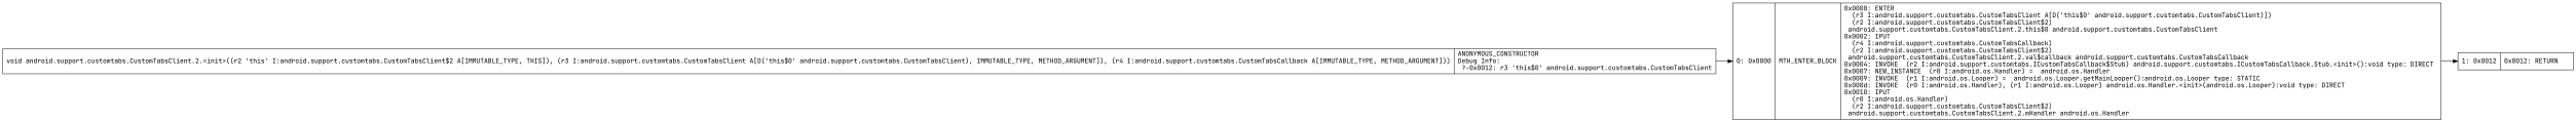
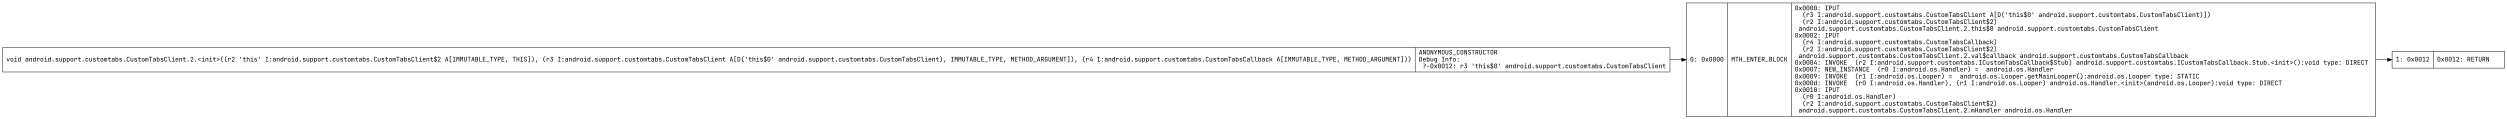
  digraph {
    rankdir=LR
    fontname="JetBrains Mono"
    node [shape=record fontname="JetBrains Mono"]
    edge [fontname="JetBrains Mono"]
-   n1 [label="{0\:\ 0x0000|MTH_ENTER_BLOCK\l|0x0000: ENTER  \l  (r3 I:android.support.customtabs.CustomTabsClient A[D('this$0' android.support.customtabs.CustomTabsClient)])\l  (r2 I:android.support.customtabs.CustomTabsClient$2)\l android.support.customtabs.CustomTabsClient.2.this$0 android.support.customtabs.CustomTabsClient \l0x0002: IPUT  \l  (r4 I:android.support.customtabs.CustomTabsCallback)\l  (r2 I:android.support.customtabs.CustomTabsClient$2)\l android.support.customtabs.CustomTabsClient.2.val$callback android.support.customtabs.CustomTabsCallback \l0x0004: INVOKE  (r2 I:android.support.customtabs.ICustomTabsCallback$Stub) android.support.customtabs.ICustomTabsCallback.Stub.\<init\>():void type: DIRECT \l0x0007: NEW_INSTANCE  (r0 I:android.os.Handler) =  android.os.Handler \l0x0009: INVOKE  (r1 I:android.os.Looper) =  android.os.Looper.getMainLooper():android.os.Looper type: STATIC \l0x000d: INVOKE  (r0 I:android.os.Handler), (r1 I:android.os.Looper) android.os.Handler.\<init\>(android.os.Looper):void type: DIRECT \l0x0010: IPUT  \l  (r0 I:android.os.Handler)\l  (r2 I:android.support.customtabs.CustomTabsClient$2)\l android.support.customtabs.CustomTabsClient.2.mHandler android.os.Handler \l}"]
+   n1 [label="{0\:\ 0x0000|MTH_ENTER_BLOCK\l|0x0000: IPUT  \l  (r3 I:android.support.customtabs.CustomTabsClient A[D('this$0' android.support.customtabs.CustomTabsClient)])\l  (r2 I:android.support.customtabs.CustomTabsClient$2)\l android.support.customtabs.CustomTabsClient.2.this$0 android.support.customtabs.CustomTabsClient \l0x0002: IPUT  \l  (r4 I:android.support.customtabs.CustomTabsCallback)\l  (r2 I:android.support.customtabs.CustomTabsClient$2)\l android.support.customtabs.CustomTabsClient.2.val$callback android.support.customtabs.CustomTabsCallback \l0x0004: INVOKE  (r2 I:android.support.customtabs.ICustomTabsCallback$Stub) android.support.customtabs.ICustomTabsCallback.Stub.\<init\>():void type: DIRECT \l0x0007: NEW_INSTANCE  (r0 I:android.os.Handler) =  android.os.Handler \l0x0009: INVOKE  (r1 I:android.os.Looper) =  android.os.Looper.getMainLooper():android.os.Looper type: STATIC \l0x000d: INVOKE  (r0 I:android.os.Handler), (r1 I:android.os.Looper) android.os.Handler.\<init\>(android.os.Looper):void type: DIRECT \l0x0010: IPUT  \l  (r0 I:android.os.Handler)\l  (r2 I:android.support.customtabs.CustomTabsClient$2)\l android.support.customtabs.CustomTabsClient.2.mHandler android.os.Handler \l}"]
    n2 [label="{1\:\ 0x0012|0x0012: RETURN   \l}"]
    n3 [label="{void android.support.customtabs.CustomTabsClient.2.\<init\>((r2 'this' I:android.support.customtabs.CustomTabsClient$2 A[IMMUTABLE_TYPE, THIS]), (r3 I:android.support.customtabs.CustomTabsClient A[D('this$0' android.support.customtabs.CustomTabsClient), IMMUTABLE_TYPE, METHOD_ARGUMENT]), (r4 I:android.support.customtabs.CustomTabsCallback A[IMMUTABLE_TYPE, METHOD_ARGUMENT]))  | ANONYMOUS_CONSTRUCTOR\lDebug Info:\l  ?\-0x0012: r3 'this$0' android.support.customtabs.CustomTabsClient\l}"]
    n1 -> n2
    n3 -> n1
  }
